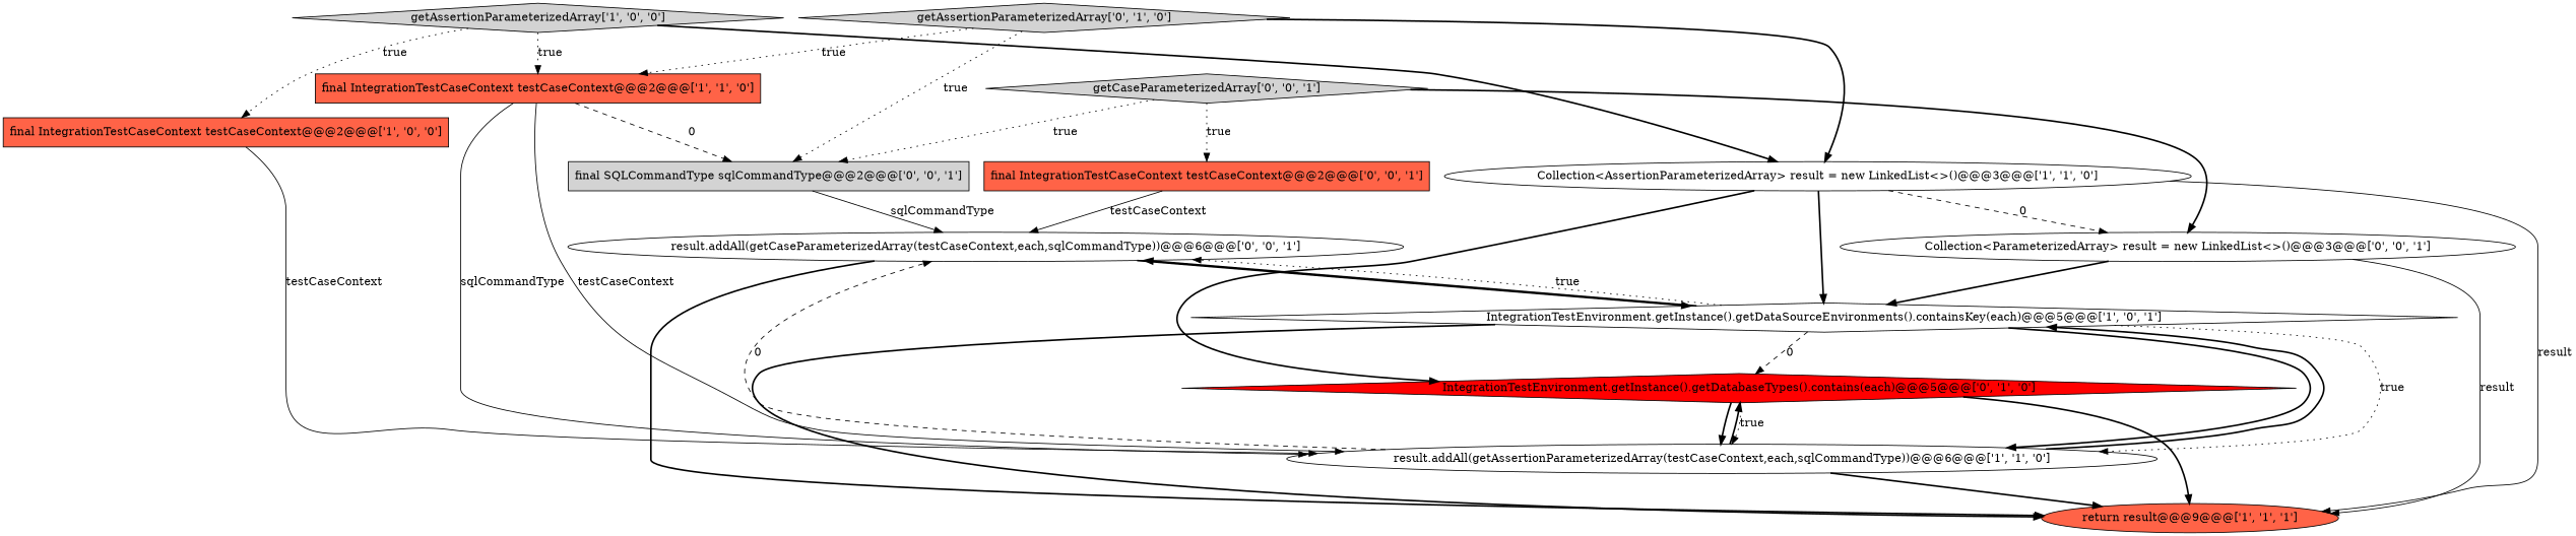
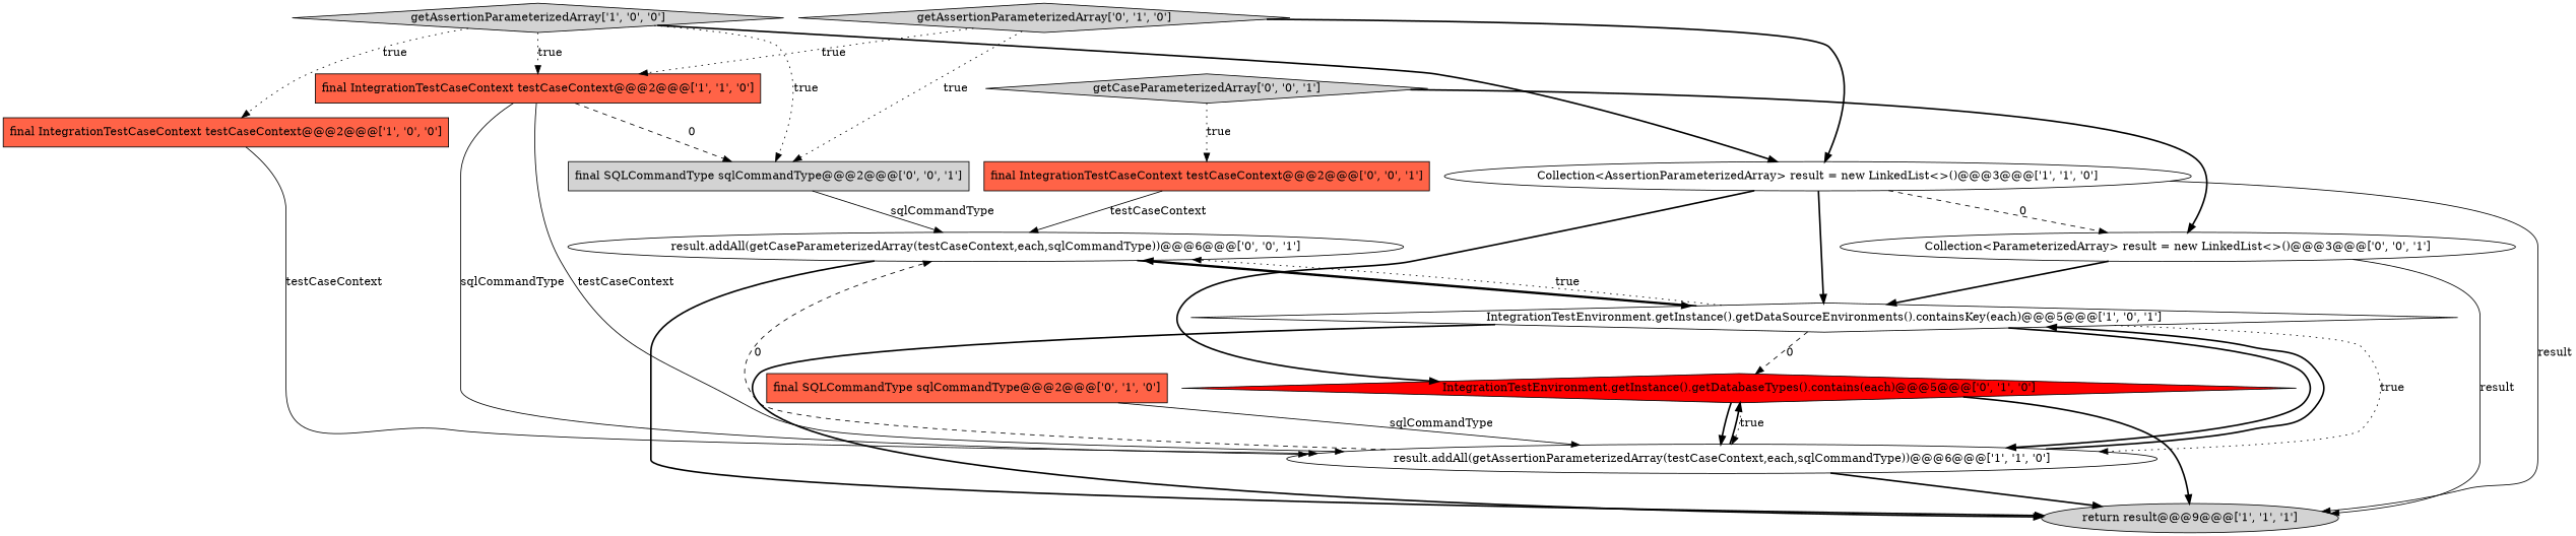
  digraph {
    node [fillcolor=lightgray shape=box style=filled]
    edge [style=bold]
    n1 [label="final SQLCommandType sqlCommandType@@@2@@@['0', '0', '1']"]
    n2 [fillcolor=white label="result.addAll(getCaseParameterizedArray(testCaseContext,each,sqlCommandType))@@@6@@@['0', '0', '1']" shape=ellipse]
    n3 [fillcolor=white label="IntegrationTestEnvironment.getInstance().getDataSourceEnvironments().containsKey(each)@@@5@@@['1', '0', '1']" shape=diamond]
-   n4 [fillcolor=tomato label="return result@@@9@@@['1', '1', '1']" shape=ellipse]
+   n4 [label="return result@@@9@@@['1', '1', '1']" shape=ellipse]
    n5 [fillcolor=white label="result.addAll(getAssertionParameterizedArray(testCaseContext,each,sqlCommandType))@@@6@@@['1', '1', '0']" shape=ellipse]
    n6 [fillcolor=red label="IntegrationTestEnvironment.getInstance().getDatabaseTypes().contains(each)@@@5@@@['0', '1', '0']" shape=diamond]
+   n7 [fillcolor=tomato label="final SQLCommandType sqlCommandType@@@2@@@['0', '1', '0']"]
    n8 [fillcolor=tomato label="final IntegrationTestCaseContext testCaseContext@@@2@@@['1', '0', '0']"]
    n9 [fillcolor=tomato label="final IntegrationTestCaseContext testCaseContext@@@2@@@['0', '0', '1']"]
    n10 [label="getCaseParameterizedArray['0', '0', '1']" shape=diamond]
    n11 [fillcolor=white label="Collection<ParameterizedArray> result = new LinkedList<>()@@@3@@@['0', '0', '1']" shape=ellipse]
    n12 [fillcolor=tomato label="final IntegrationTestCaseContext testCaseContext@@@2@@@['1', '1', '0']"]
    n13 [label="getAssertionParameterizedArray['1', '0', '0']" shape=diamond]
    n14 [fillcolor=white label="Collection<AssertionParameterizedArray> result = new LinkedList<>()@@@3@@@['1', '1', '0']" shape=ellipse]
    n15 [label="getAssertionParameterizedArray['0', '1', '0']" shape=diamond]
    n1 -> n2 [label=sqlCommandType style=solid]
    n2 -> n3
    n2 -> n4
    n3 -> n2
    n3 -> n2 [label=true style=dotted]
    n3 -> n4
    n3 -> n5 [label=true style=dotted]
    n3 -> n5
    n3 -> n6 [label=0 style=dashed]
    n5 -> n2 [label=0 style=dashed]
    n5 -> n3
    n5 -> n4
    n5 -> n6
    n6 -> n4
    n6 -> n5
    n6 -> n5 [label=true style=dotted]
+   n7 -> n5 [label=sqlCommandType style=solid]
    n8 -> n5 [label=testCaseContext style=solid]
    n9 -> n2 [label=testCaseContext style=solid]
-   n10 -> n1 [label=true style=dotted]
+   n13 -> n1 [label=true style=dotted]
    n10 -> n9 [label=true style=dotted]
    n10 -> n11
    n11 -> n3
    n11 -> n4 [label=result style=solid]
    n12 -> n1 [label=0 style=dashed]
    n12 -> n5 [label=testCaseContext style=solid]
    n12 -> n5 [label=sqlCommandType style=solid]
    n13 -> n8 [label=true style=dotted]
    n13 -> n12 [label=true style=dotted]
    n13 -> n14
    n14 -> n3
    n14 -> n4 [label=result style=solid]
    n14 -> n6
    n14 -> n11 [label=0 style=dashed]
    n15 -> n1 [label=true style=dotted]
    n15 -> n12 [label=true style=dotted]
    n15 -> n14
  }
